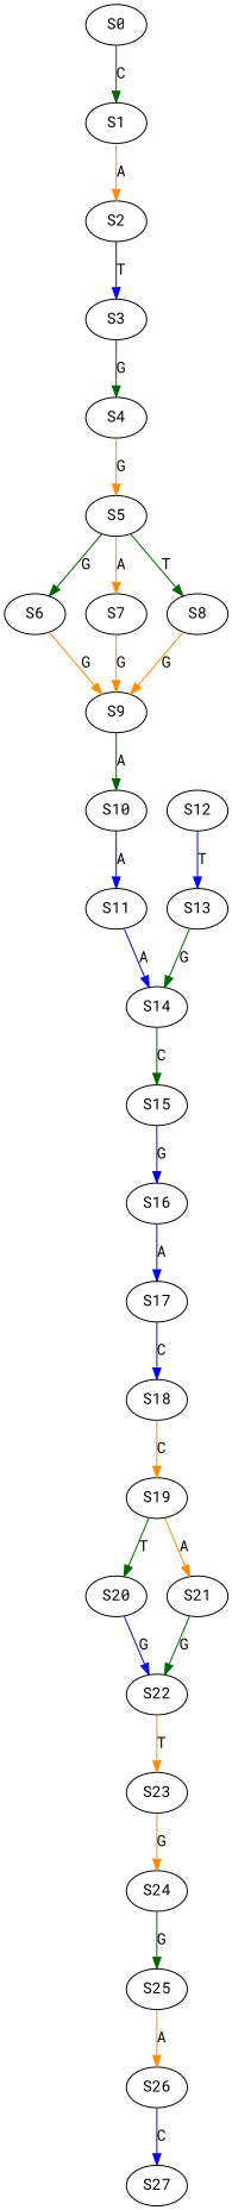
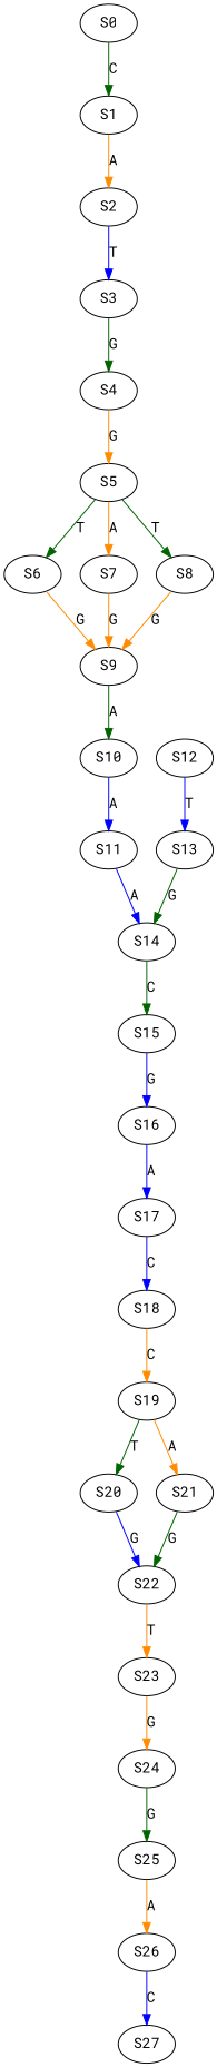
  strict digraph {
    fontname="Roboto Mono"
    node [fontname="Roboto Mono"]
    edge [color=darkorange fontname="Roboto Mono"]
    S0
    S1
    S2
    S3
    S4
    S5
    S6
    S7
    S8
    S9
    S10
    S11
    S14
    S12
    S13
    S15
    S16
    S17
    S18
    S19
    S20
    S21
    S22
    S23
    S24
    S25
    S26
    S27
    S0 -> S1 [color=darkgreen label=C]
    S1 -> S2 [label=A]
    S2 -> S3 [color=blue label=T]
    S3 -> S4 [color=darkgreen label=G]
    S4 -> S5 [label=G]
-   S5 -> S6 [color=darkgreen label=G]
+   S5 -> S6 [color=darkgreen label=T]
    S5 -> S7 [label=A]
    S5 -> S8 [color=darkgreen label=T]
    S6 -> S9 [label=G]
    S7 -> S9 [label=G]
    S8 -> S9 [label=G]
    S9 -> S10 [color=darkgreen label=A]
    S10 -> S11 [color=blue label=A]
    S11 -> S14 [color=blue label=A]
    S14 -> S15 [color=darkgreen label=C]
    S12 -> S13 [color=blue label=T]
    S13 -> S14 [color=darkgreen label=G]
    S15 -> S16 [color=blue label=G]
    S16 -> S17 [color=blue label=A]
    S17 -> S18 [color=blue label=C]
    S18 -> S19 [label=C]
    S19 -> S20 [color=darkgreen label=T]
    S19 -> S21 [label=A]
    S20 -> S22 [color=blue label=G]
    S21 -> S22 [color=darkgreen label=G]
    S22 -> S23 [label=T]
    S23 -> S24 [label=G]
    S24 -> S25 [color=darkgreen label=G]
    S25 -> S26 [label=A]
    S26 -> S27 [color=blue label=C]
  }
